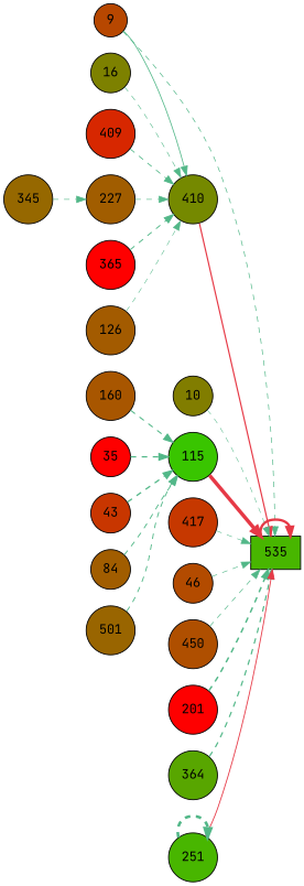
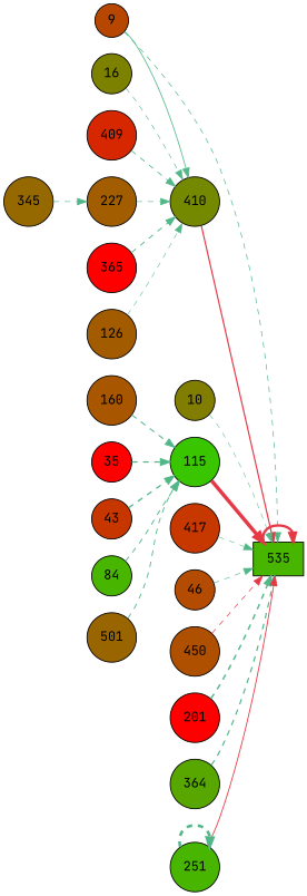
  digraph {
    fontname="JetBrains Mono"
    rankdir=LR
    node [fillcolor="#fe0000" fontname="JetBrains Mono" shape=circle style=filled]
    edge [color="#52b788" fontname="JetBrains Mono" style=dashed]
    n1 [fillcolor="#b74700" label=9]
    n2 [fillcolor="#48b600" label=535 shape=box]
    n3 [fillcolor="#758900" label=410]
    n4 [fillcolor="#817d00" label=10]
    n5 [fillcolor="#7d8100" label=16]
    n6 [fillcolor="#d72700" label=409]
    n7 [fillcolor="#a85600" label=160]
    n8 [fillcolor="#39c500" label=115]
    n9 [fillcolor="#c63800" label=417]
    n10 [label=35]
    n11 [fillcolor="#c83600" label=43]
    n12 [fillcolor="#b34b00" label=46]
    n13 [fillcolor="#af4f00" label=450]
    n14 [label=201]
-   n15 [fillcolor="#a15d00" label=84]
+   n15 [fillcolor="#48b600" label=84]
    n16 [fillcolor="#966800" label=345]
    n17 [fillcolor="#a15d00" label=227]
    n18 [fillcolor="#58a600" label=364]
    n19 [label=365]
    n20 [fillcolor="#996500" label=501]
    n21 [fillcolor="#48b600" label=251]
    n22 [fillcolor="#a35b00" label=126]
    n1 -> n2 [penwidth=0.80]
    n1 -> n3 [penwidth=0.93 style=solid]
    n2 -> n2 [color="#e63946" penwidth=2.72 style=""]
    n3 -> n2 [color="#e63946" penwidth=1.38 style=""]
    n4 -> n2 [penwidth=0.59]
    n5 -> n3 [penwidth=0.67]
    n6 -> n3 [penwidth=0.95]
    n7 -> n8 [penwidth=1.23]
    n8 -> n2 [color="#e63946" penwidth=4.00 style=""]
    n9 -> n2 [penwidth=0.63]
    n10 -> n8 [penwidth=1.44]
    n11 -> n8 [penwidth=1.50]
    n12 -> n2 [penwidth=0.70]
-   n13 -> n2 [penwidth=0.77]
+   n13 -> n2 [color="#e63946" penwidth=0.77]
    n14 -> n2 [penwidth=1.70]
    n15 -> n8 [penwidth=1.07]
    n16 -> n17 [penwidth=0.78]
    n17 -> n3 [penwidth=0.68]
    n18 -> n2 [penwidth=1.40]
    n19 -> n3 [penwidth=1.09]
    n20 -> n8 [penwidth=1.04]
    n21 -> n2 [color="#e63946" penwidth=1.00 style=""]
    n21 -> n21 [penwidth=3.00]
    n22 -> n3 [penwidth=0.61]
  }
